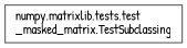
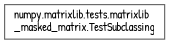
  digraph {
    rankdir=LR
    fontname="Patrick Hand"
-   n1 [color=grey40 fillcolor=white fontname="Patrick Hand" fontsize=10 height=0.2 label="numpy.matrixlib.tests.test\l_masked_matrix.TestSubclassing" shape=box style=filled width=0.4]
+   n1 [color=grey40 fillcolor=white fontname="Patrick Hand" fontsize=10 height=0.2 label="numpy.matrixlib.tests.matrixlib\l_masked_matrix.TestSubclassing" shape=box style=filled width=0.4]
  }
